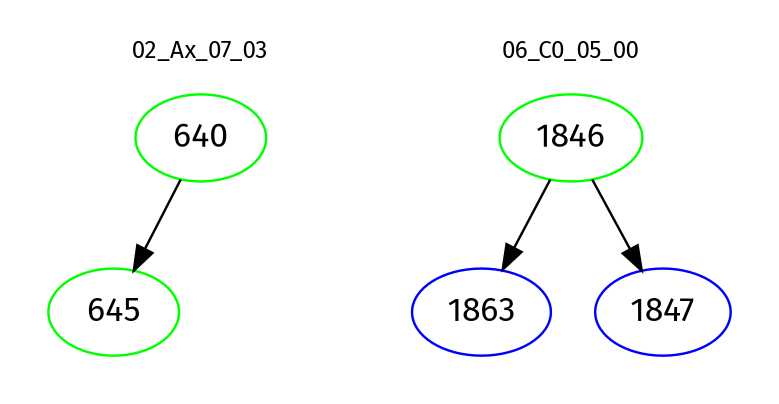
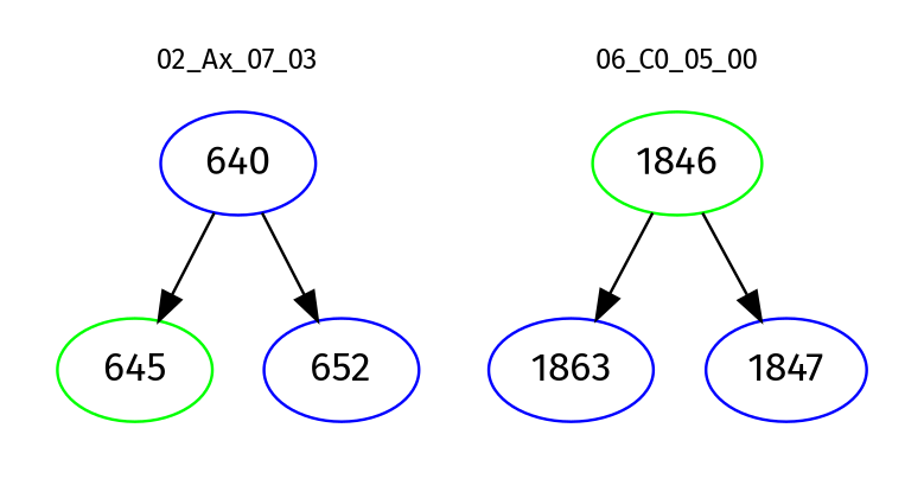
  digraph {
    fontname="Fira Sans"
    node [color=green fontname="Fira Sans"]
    edge [color=black fontname="Fira Sans"]
-   n1 [label=640]
+   n1 [color=blue label=640]
    n2 [label=645]
+   n3 [color=blue label=652]
    n4 [label=1846]
    n5 [color=blue label=1863]
    n6 [color=blue label=1847]
    subgraph cluster_1 {
      color=white
      fontsize=10
      label="02_Ax_07_03"
      n1
      n2
+     n3
    }
    subgraph cluster_2 {
      color=white
      fontsize=10
      label="06_C0_05_00"
      n4
      n5
      n6
    }
    n1 -> n2
+   n1 -> n3
    n4 -> n5
    n4 -> n6
  }
